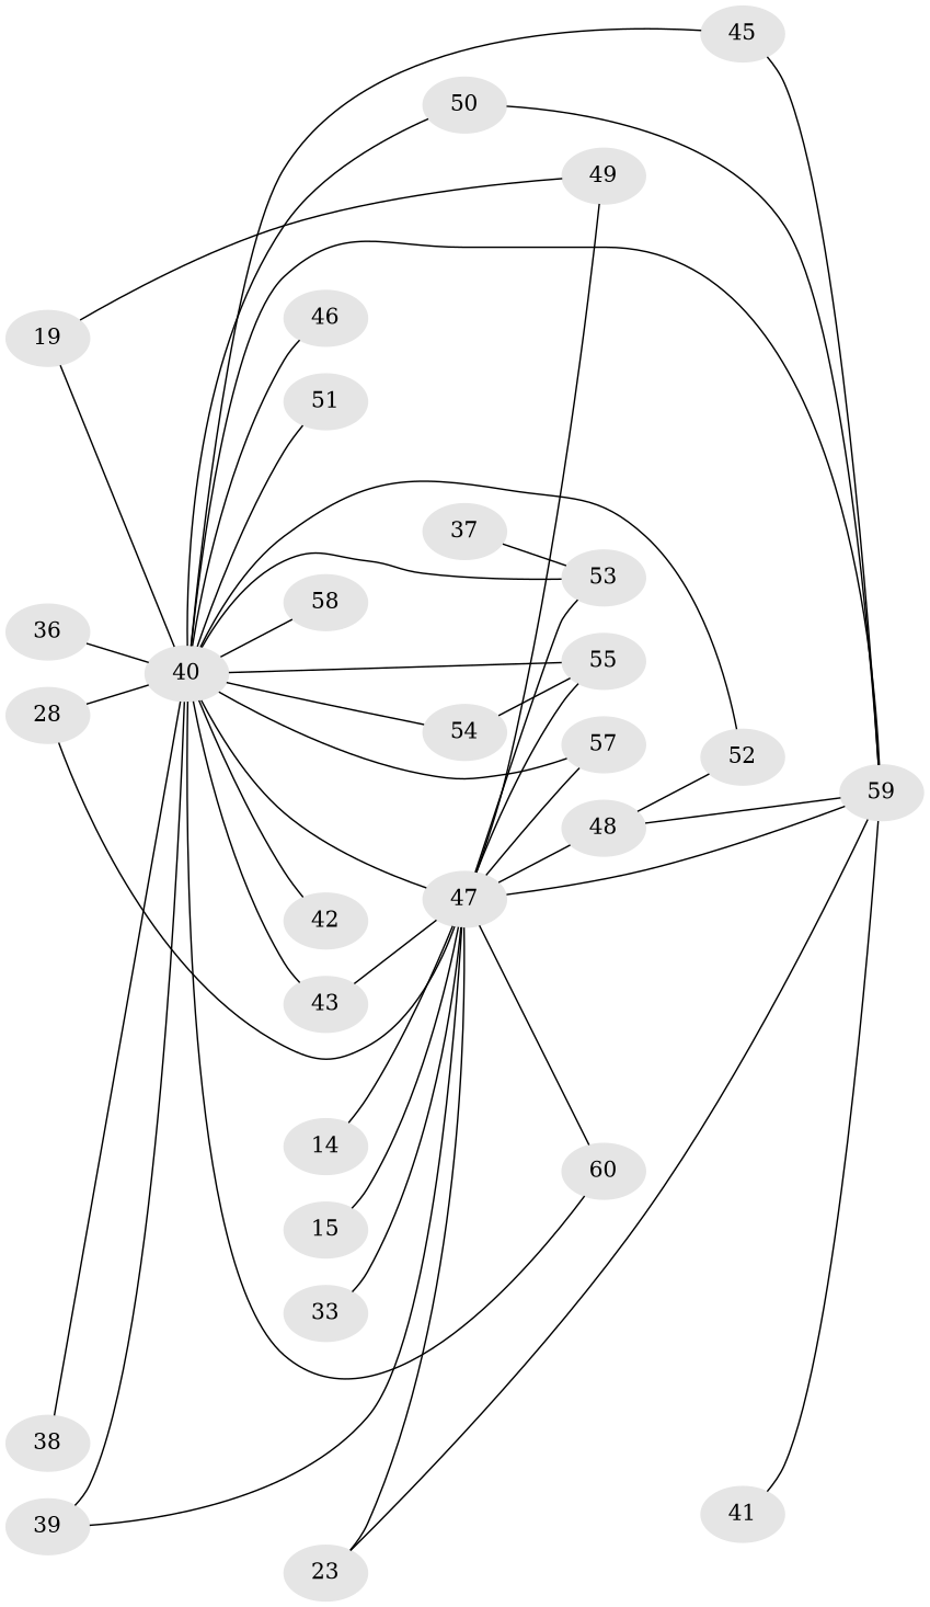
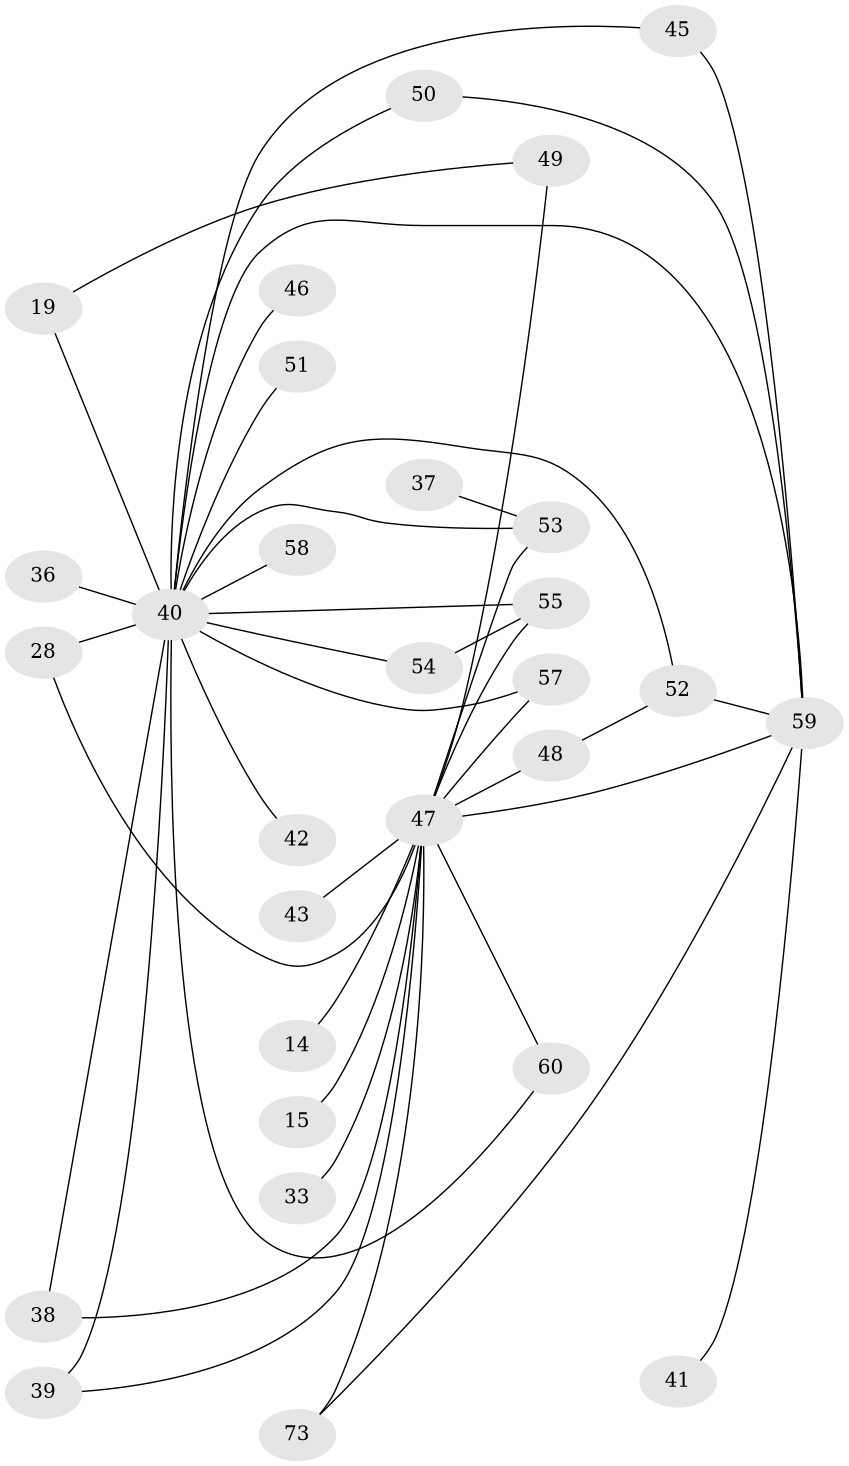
  graph {
    rankdir=LR
    node [color=gray90 style=filled]
    47 [super="+44+7+2"]
    59 [super="+27+9+56"]
    53 [super="+30"]
    55 [super="+13+25+21"]
    57 [super="+11"]
    60
    48
    49
    14
    15
    40 [super="+26+10"]
    42
    43
    45
    46
    50 [super="+29"]
    51
    52 [super="+18"]
    54
    58
    19
-   23
+   23 [label=73]
    28
    33
    36
    37 [super="+34"]
    38
    39 [super="+17"]
    41
    47 -- 59 [weight=14]
    47 -- 53 [weight=2]
    47 -- 55 [weight=5]
    47 -- 57
    47 -- 60
    47 -- 48 [weight=2]
    47 -- 49 [weight=2]
    48 -- 52
    14 -- 47 [weight=2]
    15 -- 47 [weight=2]
-   40 -- 47 [weight=14]
+   38 -- 47 [weight=14]
    40 -- 59 [weight=15]
    40 -- 53
    40 -- 55 [weight=3]
    40 -- 57 [weight=2]
    40 -- 60
    40 -- 42 [weight=2]
-   40 -- 43
    40 -- 45
    40 -- 46 [weight=2]
    40 -- 50
    40 -- 51 [weight=2]
    40 -- 52
    40 -- 54
    40 -- 58
    43 -- 47
    45 -- 59
    50 -- 59
-   48 -- 59
+   52 -- 59
    54 -- 55
    19 -- 49
    19 -- 40
    23 -- 47
    23 -- 59
    28 -- 47 [weight=2]
    28 -- 40 [weight=3]
    33 -- 47 [weight=2]
    36 -- 40
    37 -- 53
    38 -- 40
    39 -- 47
    39 -- 40 [weight=2]
    41 -- 59 [weight=2]
  }
